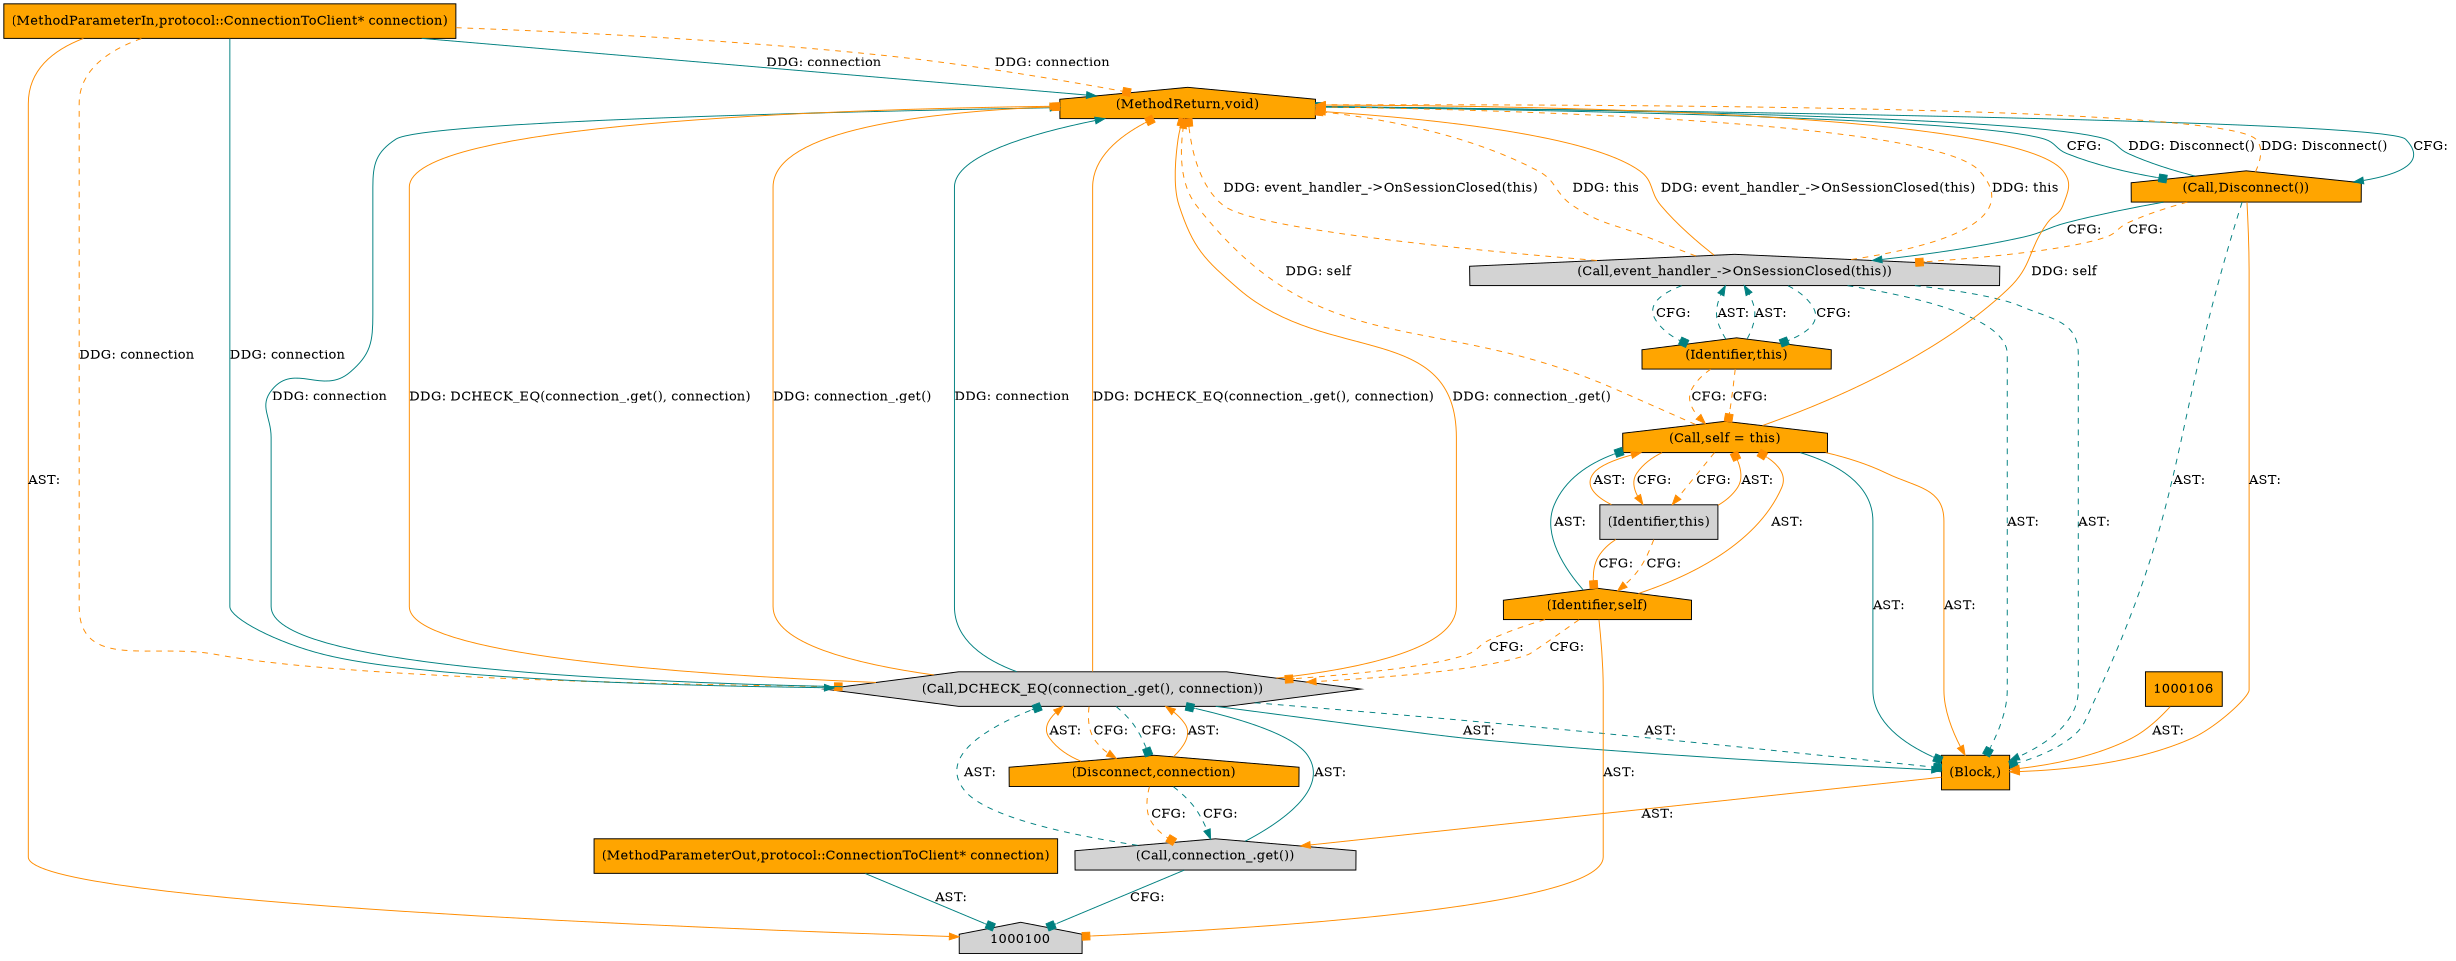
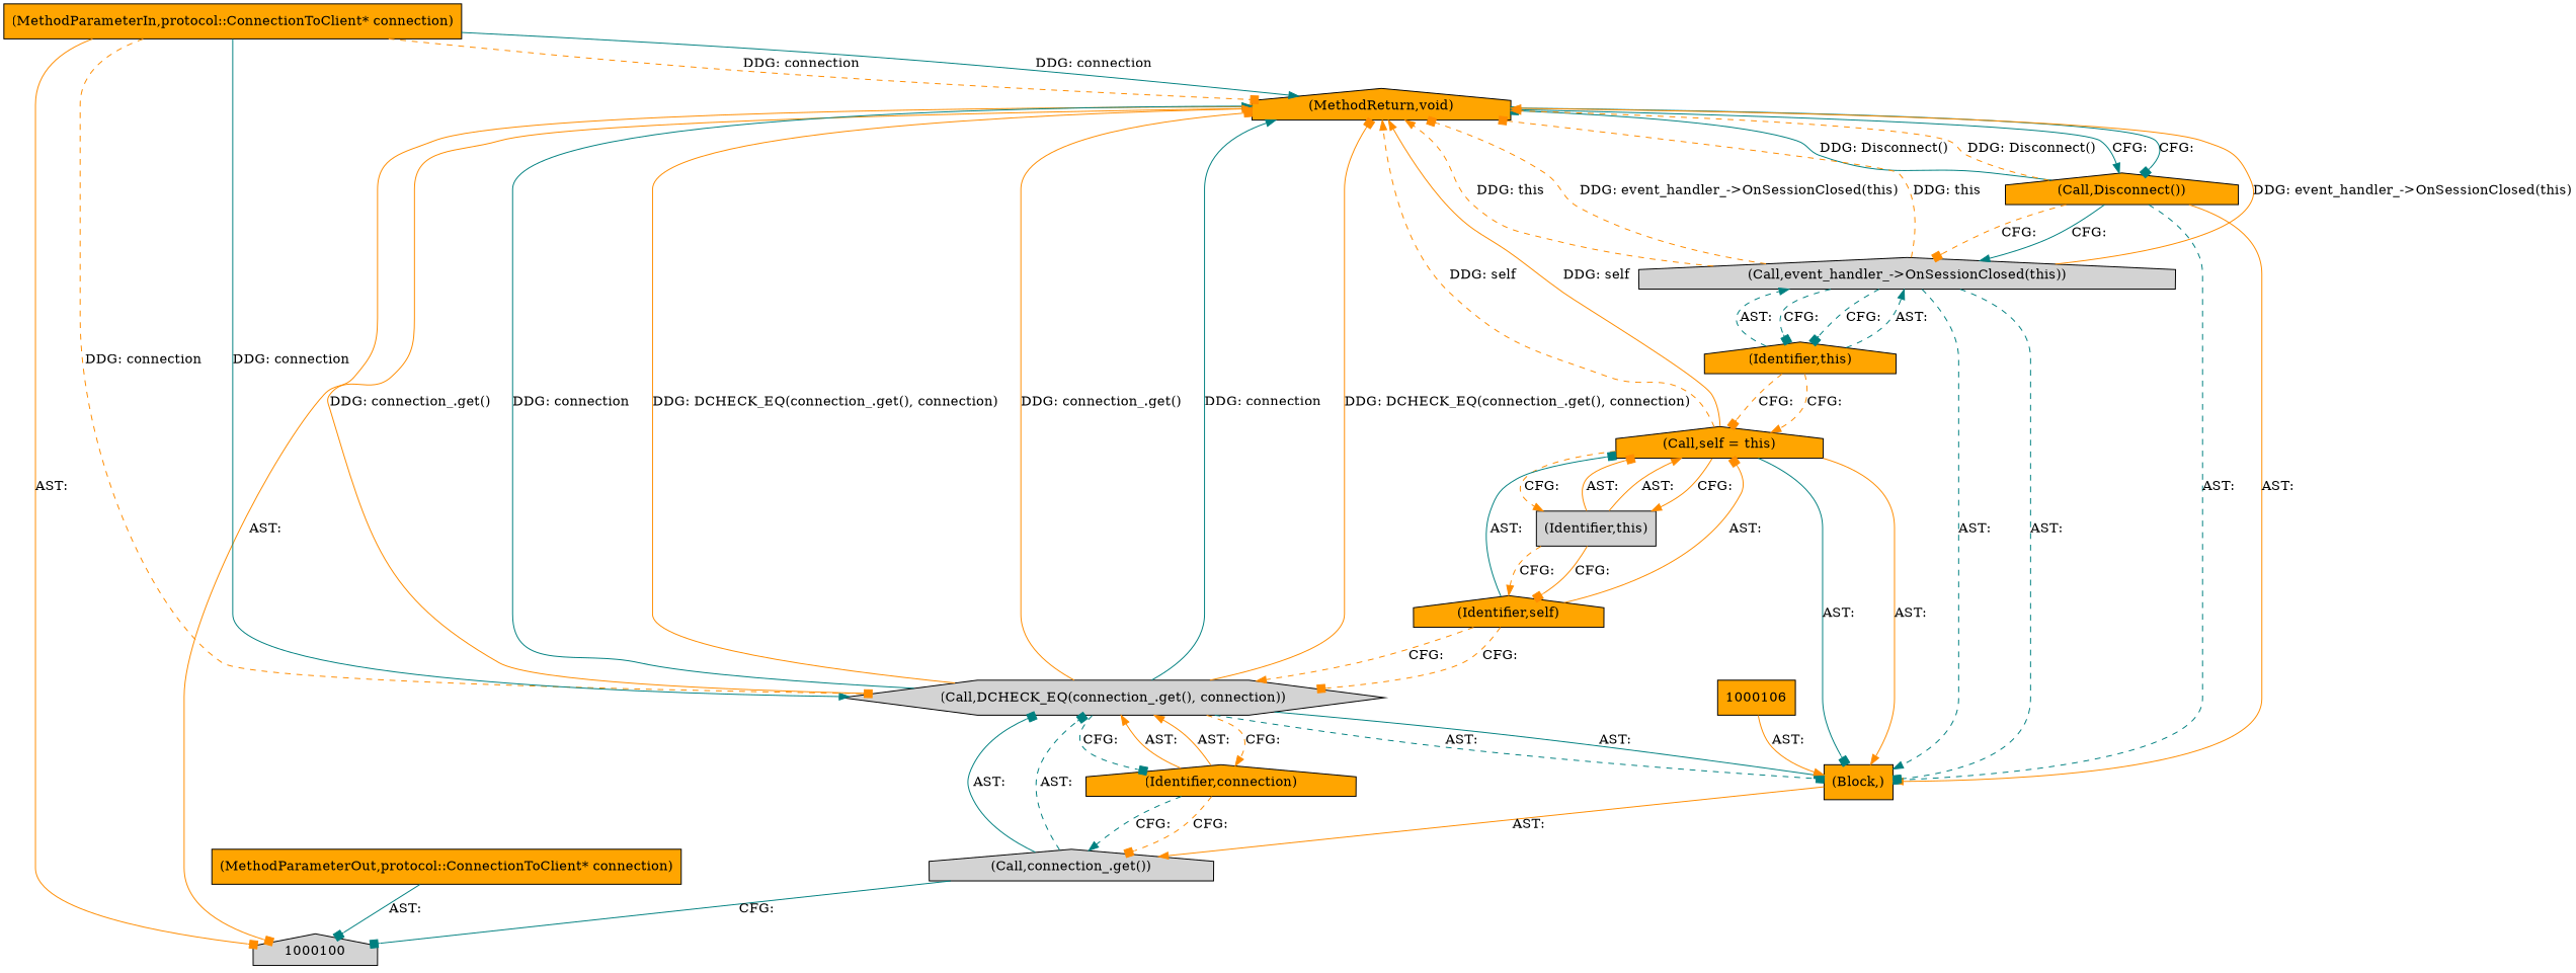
  digraph {
    node [fillcolor=orange shape=house style=filled]
    edge [arrowhead=normal color=darkorange style=solid]
    n1 [label="(MethodReturn,void)"]
    n2 [label="(Call,Disconnect())"]
    1000100 [fillcolor=lightgrey]
    n4 [label="(Block,)" shape=box]
    n5 [fillcolor=lightgrey label="(Call,event_handler_->OnSessionClosed(this))"]
    n6 [label="(MethodParameterIn,protocol::ConnectionToClient* connection)" shape=box]
    n7 [fillcolor=lightgrey label="(Call,DCHECK_EQ(connection_.get(), connection))" shape=hexagon]
-   n8 [label="(Disconnect,connection)"]
+   n8 [label="(Identifier,connection)"]
    n9 [label="(MethodParameterOut,protocol::ConnectionToClient* connection)" shape=box]
    n10 [fillcolor=lightgrey label="(Call,connection_.get())"]
    n11 [label="(Call,self = this)"]
    n12 [fillcolor=lightgrey label="(Identifier,this)" shape=box]
    n13 [label="(Identifier,self)"]
    n14 [label="(Identifier,this)"]
    1000106 [shape=box]
    n1 -> n2 [color=teal label="CFG: "]
    n1 -> n2 [arrowhead=box color=teal label="CFG: "]
-   n13 -> 1000100 [arrowhead=box label="AST: "]
+   n1 -> 1000100 [arrowhead=box label="AST: "]
    n2 -> n1 [arrowhead=box color=teal label="DDG: Disconnect()"]
    n2 -> n1 [label="DDG: Disconnect()" style=dashed]
    n2 -> n4 [arrowhead=box color=teal label="AST: " style=dashed]
    n2 -> n4 [label="AST: "]
    n2 -> n5 [color=teal label="CFG: "]
    n2 -> n5 [arrowhead=box label="CFG: " style=dashed]
    n4 -> n10 [label="AST: "]
    n5 -> n1 [label="DDG: this" style=dashed]
    n5 -> n1 [arrowhead=box label="DDG: event_handler_->OnSessionClosed(this)" style=dashed]
    n5 -> n1 [arrowhead=box label="DDG: this" style=dashed]
    n5 -> n1 [label="DDG: event_handler_->OnSessionClosed(this)"]
    n5 -> n4 [color=teal label="AST: " style=dashed]
    n5 -> n4 [arrowhead=box color=teal label="AST: " style=dashed]
    n5 -> n14 [arrowhead=box color=teal label="CFG: " style=dashed]
    n5 -> n14 [arrowhead=box color=teal label="CFG: " style=dashed]
    n6 -> n1 [color=teal label="DDG: connection"]
    n6 -> n1 [arrowhead=box label="DDG: connection" style=dashed]
-   n6 -> 1000100 [label="AST: "]
+   n6 -> 1000100 [arrowhead=box label="AST: "]
    n6 -> n7 [arrowhead=box label="DDG: connection" style=dashed]
    n6 -> n7 [color=teal label="DDG: connection"]
    n7 -> n1 [arrowhead=box label="DDG: connection_.get()"]
    n7 -> n1 [color=teal label="DDG: connection"]
    n7 -> n1 [label="DDG: DCHECK_EQ(connection_.get(), connection)"]
    n7 -> n1 [arrowhead=box label="DDG: connection_.get()"]
    n7 -> n1 [color=teal label="DDG: connection"]
    n7 -> n1 [arrowhead=box label="DDG: DCHECK_EQ(connection_.get(), connection)"]
    n7 -> n4 [color=teal label="AST: "]
    n7 -> n4 [arrowhead=box color=teal label="AST: " style=dashed]
    n7 -> n8 [label="CFG: " style=dashed]
    n7 -> n8 [arrowhead=box color=teal label="CFG: " style=dashed]
    n8 -> n7 [label="AST: "]
    n8 -> n7 [label="AST: "]
    n8 -> n10 [color=teal label="CFG: " style=dashed]
    n8 -> n10 [arrowhead=box label="CFG: " style=dashed]
    n9 -> 1000100 [arrowhead=box color=teal label="AST: "]
    n10 -> 1000100 [arrowhead=box color=teal label="CFG: "]
    n10 -> n7 [arrowhead=box color=teal label="AST: "]
    n10 -> n7 [arrowhead=box color=teal label="AST: " style=dashed]
    n11 -> n1 [label="DDG: self" style=dashed]
    n11 -> n1 [label="DDG: self"]
    n11 -> n4 [label="AST: "]
    n11 -> n4 [arrowhead=box color=teal label="AST: "]
    n11 -> n12 [label="CFG: "]
    n11 -> n12 [label="CFG: " style=dashed]
    n12 -> n11 [arrowhead=box label="AST: "]
    n12 -> n11 [label="AST: "]
    n12 -> n13 [arrowhead=box label="CFG: "]
    n12 -> n13 [label="CFG: " style=dashed]
    n13 -> n7 [arrowhead=box label="CFG: " style=dashed]
    n13 -> n7 [label="CFG: " style=dashed]
    n13 -> n11 [arrowhead=box label="AST: "]
    n13 -> n11 [arrowhead=box color=teal label="AST: "]
    n14 -> n5 [color=teal label="AST: " style=dashed]
    n14 -> n5 [color=teal label="AST: " style=dashed]
    n14 -> n11 [label="CFG: " style=dashed]
    n14 -> n11 [arrowhead=box label="CFG: " style=dashed]
    1000106 -> n4 [label="AST: "]
  }
